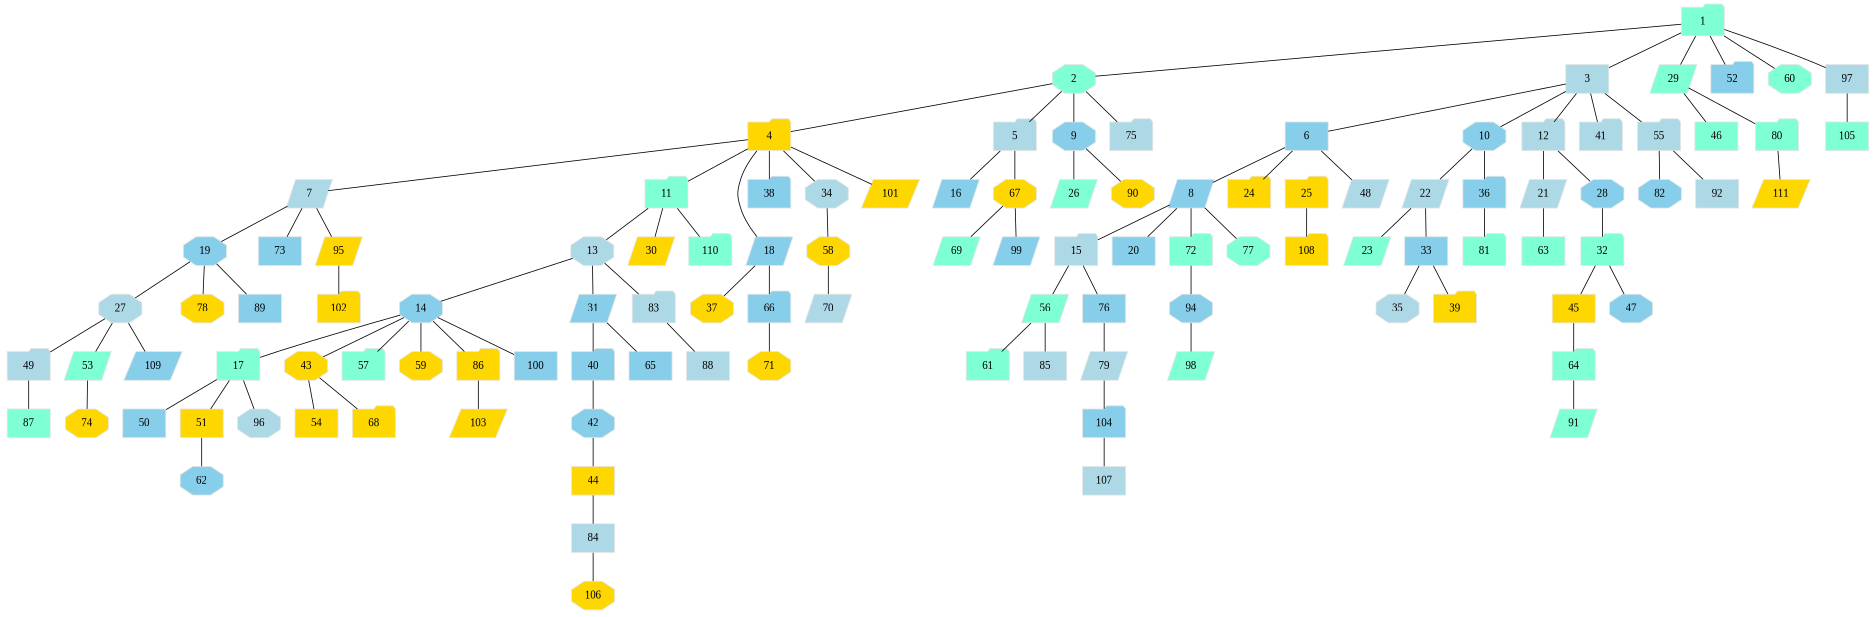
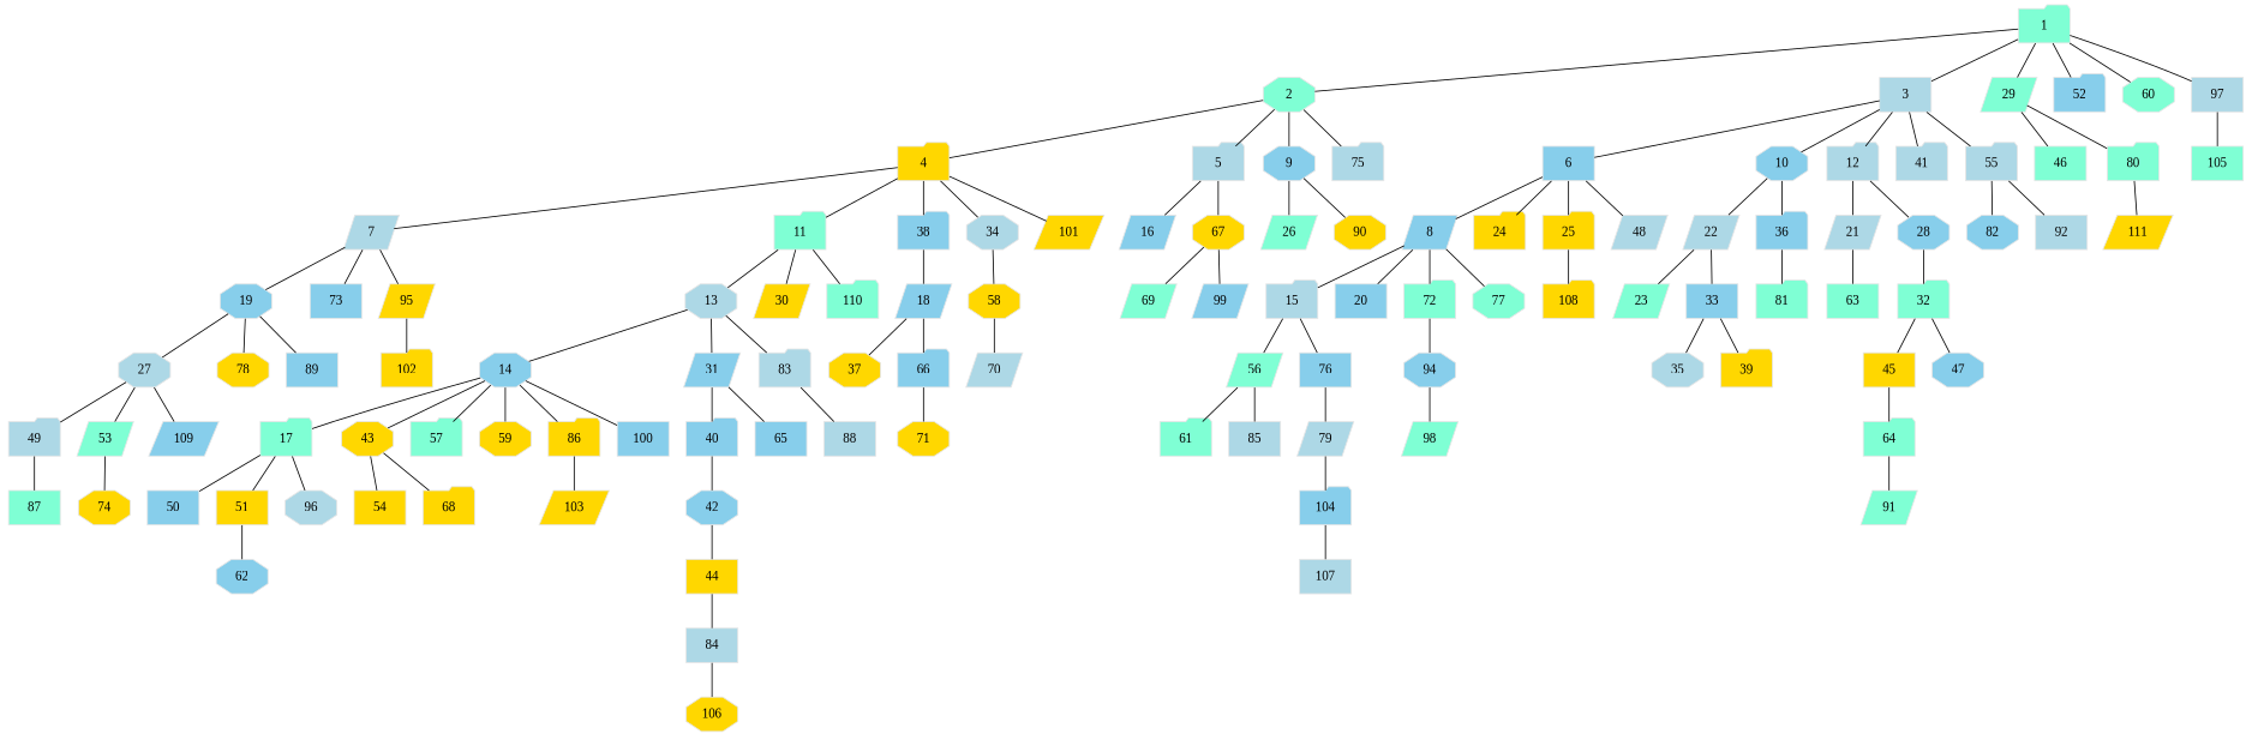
  graph {
    fontname="Liberation Serif"
    node [color=gray90 fillcolor=skyblue fontname="Liberation Serif" shape=folder style=filled]
    edge [fontname="Liberation Serif"]
    1 [fillcolor=aquamarine]
    2 [fillcolor=aquamarine shape=octagon]
    3 [fillcolor=lightblue shape=box]
    29 [fillcolor=aquamarine shape=parallelogram]
    52
    60 [fillcolor=aquamarine shape=octagon]
    97 [fillcolor=lightblue shape=box]
    4 [fillcolor=gold]
    5 [fillcolor=lightblue]
    9 [shape=octagon]
    75 [fillcolor=lightblue]
    6 [shape=box]
    10 [shape=octagon]
    12 [fillcolor=lightblue]
    41 [fillcolor=lightblue]
    55 [fillcolor=lightblue]
    46 [fillcolor=aquamarine shape=box]
    80 [fillcolor=aquamarine]
    105 [fillcolor=aquamarine shape=box]
    7 [fillcolor=lightblue shape=parallelogram]
    11 [fillcolor=aquamarine]
    18 [shape=parallelogram]
    34 [fillcolor=lightblue shape=octagon]
    38
    101 [fillcolor=gold shape=parallelogram]
    16 [shape=parallelogram]
    67 [fillcolor=gold shape=octagon]
    26 [fillcolor=aquamarine shape=parallelogram]
    90 [fillcolor=gold shape=octagon]
    8 [shape=parallelogram]
    24 [fillcolor=gold]
    25 [fillcolor=gold]
    48 [fillcolor=lightblue shape=parallelogram]
    22 [fillcolor=lightblue shape=parallelogram]
    36
    21 [fillcolor=lightblue shape=parallelogram]
    28 [shape=octagon]
    82 [shape=octagon]
    92 [fillcolor=lightblue shape=box]
    19 [shape=octagon]
    73 [shape=box]
    95 [fillcolor=gold shape=parallelogram]
    13 [fillcolor=lightblue shape=octagon]
    30 [fillcolor=gold shape=parallelogram]
    110 [fillcolor=aquamarine]
    37 [fillcolor=gold shape=octagon]
    66
    58 [fillcolor=gold shape=octagon]
    69 [fillcolor=aquamarine shape=parallelogram]
    99 [shape=parallelogram]
    15 [fillcolor=lightblue]
    20 [shape=box]
    72 [fillcolor=aquamarine]
    77 [fillcolor=aquamarine shape=octagon]
    108 [fillcolor=gold]
    27 [fillcolor=lightblue shape=octagon]
    78 [fillcolor=gold shape=octagon]
    89 [shape=box]
    102 [fillcolor=gold]
    56 [fillcolor=aquamarine shape=parallelogram]
    76 [shape=box]
    94 [shape=octagon]
    23 [fillcolor=aquamarine shape=parallelogram]
    33 [shape=box]
    81 [fillcolor=aquamarine]
    14 [shape=octagon]
    31 [shape=parallelogram]
    83 [fillcolor=lightblue]
    63 [fillcolor=aquamarine shape=box]
    32 [fillcolor=aquamarine]
    17 [fillcolor=aquamarine]
    43 [fillcolor=gold shape=octagon]
    57 [fillcolor=aquamarine]
    59 [fillcolor=gold shape=octagon]
    86 [fillcolor=gold]
    100 [shape=box]
    40
    65 [shape=box]
    88 [fillcolor=lightblue shape=box]
    50 [shape=box]
    51 [fillcolor=gold shape=box]
    96 [fillcolor=lightblue shape=octagon]
    54 [fillcolor=gold shape=box]
    68 [fillcolor=gold]
    103 [fillcolor=gold shape=parallelogram]
    61 [fillcolor=aquamarine]
    85 [fillcolor=lightblue shape=box]
    79 [fillcolor=lightblue shape=parallelogram]
    62 [shape=octagon]
    71 [fillcolor=gold shape=octagon]
    49 [fillcolor=lightblue]
    53 [fillcolor=aquamarine shape=parallelogram]
    109 [shape=parallelogram]
    35 [fillcolor=lightblue shape=octagon]
    39 [fillcolor=gold]
    87 [fillcolor=aquamarine shape=box]
    74 [fillcolor=gold shape=octagon]
    45 [fillcolor=gold shape=box]
    47 [shape=octagon]
    111 [fillcolor=gold shape=parallelogram]
    42 [shape=octagon]
    64 [fillcolor=aquamarine]
    70 [fillcolor=lightblue shape=parallelogram]
    44 [fillcolor=gold shape=box]
    84 [fillcolor=lightblue shape=box]
    106 [fillcolor=gold shape=octagon]
    91 [fillcolor=aquamarine shape=parallelogram]
    98 [fillcolor=aquamarine shape=parallelogram]
    104
    107 [fillcolor=lightblue shape=box]
    1 -- 2
    1 -- 3
    1 -- 29
    1 -- 52
    1 -- 60
    1 -- 97
    2 -- 4
    2 -- 5
    2 -- 9
    2 -- 75
    3 -- 6
    3 -- 10
    3 -- 12
    3 -- 41
    3 -- 55
    29 -- 46
    29 -- 80
    97 -- 105
    4 -- 7
    4 -- 11
-   4 -- 18
+   38 -- 18
    4 -- 34
    4 -- 38
    4 -- 101
    5 -- 16
    5 -- 67
    9 -- 26
    9 -- 90
    6 -- 8
    6 -- 24
+   6 -- 25
    6 -- 48
    10 -- 22
    10 -- 36
    12 -- 21
    12 -- 28
    55 -- 82
    55 -- 92
    80 -- 111
    7 -- 19
    7 -- 73
    7 -- 95
    11 -- 13
    11 -- 30
    11 -- 110
    18 -- 37
    18 -- 66
    34 -- 58
    67 -- 69
    67 -- 99
    8 -- 15
    8 -- 20
    8 -- 72
    8 -- 77
    25 -- 108
    22 -- 23
    22 -- 33
    36 -- 81
    21 -- 63
    28 -- 32
    19 -- 27
    19 -- 78
    19 -- 89
    95 -- 102
    13 -- 14
    13 -- 31
    13 -- 83
    66 -- 71
    58 -- 70
    15 -- 56
    15 -- 76
    72 -- 94
    27 -- 49
    27 -- 53
    27 -- 109
    56 -- 61
    56 -- 85
    76 -- 79
    94 -- 98
    33 -- 35
    33 -- 39
    14 -- 17
    14 -- 43
    14 -- 57
    14 -- 59
    14 -- 86
    14 -- 100
    31 -- 40
    31 -- 65
    83 -- 88
    32 -- 45
    32 -- 47
    17 -- 50
    17 -- 51
    17 -- 96
    43 -- 54
    43 -- 68
    86 -- 103
    40 -- 42
    51 -- 62
    79 -- 104
    49 -- 87
    53 -- 74
    45 -- 64
    42 -- 44
    64 -- 91
    44 -- 84
    84 -- 106
    104 -- 107
  }
